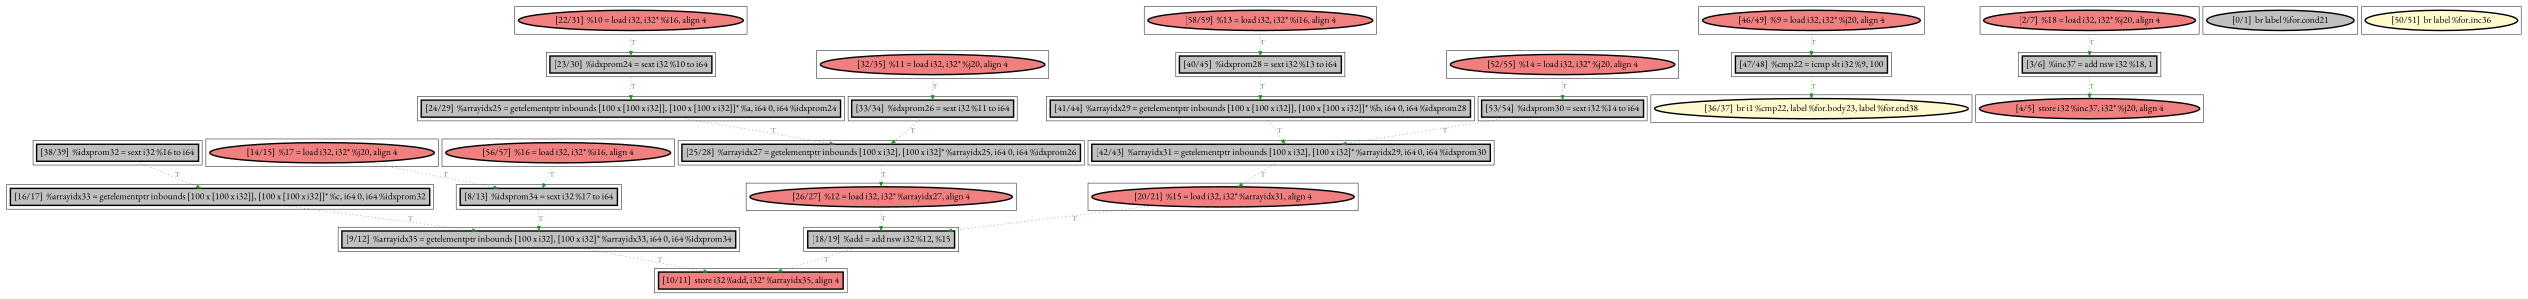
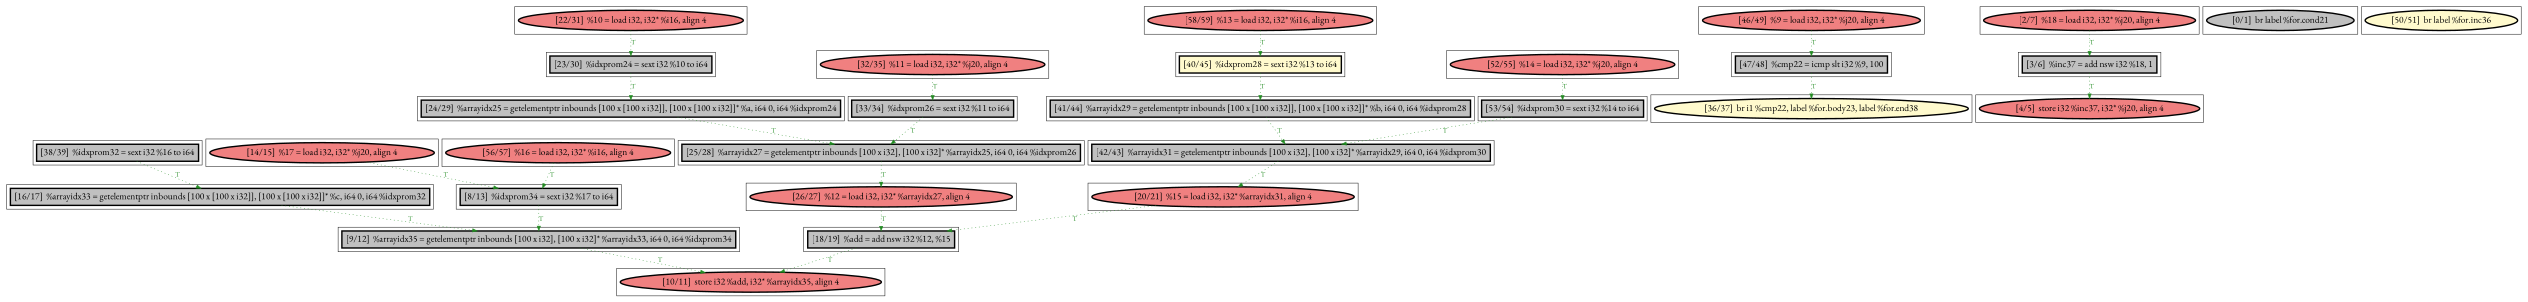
  digraph {
    fontname="EB Garamond"
    node [fillcolor=grey fontname="EB Garamond" fontsize=20 penwidth=3.0 shape=rectangle style=filled]
    edge [color=forestgreen fontcolor=forestgreen fontname="EB Garamond" style=dotted]
    n1 [label="[42/43]  %arrayidx31 = getelementptr inbounds [100 x i32], [100 x i32]* %arrayidx29, i64 0, i64 %idxprom30"]
-   n2 [label="[40/45]  %idxprom28 = sext i32 %13 to i64"]
+   n2 [fillcolor=lemonchiffon label="[40/45]  %idxprom28 = sext i32 %13 to i64"]
    n3 [fillcolor=lightcoral label="[58/59]  %13 = load i32, i32* %i16, align 4" shape=ellipse]
    n4 [label="[38/39]  %idxprom32 = sext i32 %16 to i64"]
    n5 [fillcolor=lightcoral label="[20/21]  %15 = load i32, i32* %arrayidx31, align 4" shape=ellipse]
    n6 [label="[41/44]  %arrayidx29 = getelementptr inbounds [100 x [100 x i32]], [100 x [100 x i32]]* %b, i64 0, i64 %idxprom28"]
    n7 [label="[23/30]  %idxprom24 = sext i32 %10 to i64"]
    n8 [fillcolor=lightcoral label="[26/27]  %12 = load i32, i32* %arrayidx27, align 4" shape=ellipse]
    n9 [fillcolor=lemonchiffon label="[36/37]  br i1 %cmp22, label %for.body23, label %for.end38" shape=ellipse]
    n10 [label="[53/54]  %idxprom30 = sext i32 %14 to i64"]
    n11 [label="[9/12]  %arrayidx35 = getelementptr inbounds [100 x i32], [100 x i32]* %arrayidx33, i64 0, i64 %idxprom34"]
    n12 [fillcolor=lightcoral label="[22/31]  %10 = load i32, i32* %i16, align 4" shape=ellipse]
    n13 [label="[16/17]  %arrayidx33 = getelementptr inbounds [100 x [100 x i32]], [100 x [100 x i32]]* %c, i64 0, i64 %idxprom32"]
    n14 [fillcolor=lightcoral label="[14/15]  %17 = load i32, i32* %j20, align 4" shape=ellipse]
    n15 [label="[18/19]  %add = add nsw i32 %12, %15"]
    n16 [label="[8/13]  %idxprom34 = sext i32 %17 to i64"]
    n17 [fillcolor=lightcoral label="[2/7]  %18 = load i32, i32* %j20, align 4" shape=ellipse]
    n18 [fillcolor=lightcoral label="[4/5]  store i32 %inc37, i32* %j20, align 4" shape=ellipse]
    n19 [label="[0/1]  br label %for.cond21" shape=ellipse]
    n20 [label="[3/6]  %inc37 = add nsw i32 %18, 1"]
    n21 [fillcolor=lightcoral label="[52/55]  %14 = load i32, i32* %j20, align 4" shape=ellipse]
    n22 [label="[47/48]  %cmp22 = icmp slt i32 %9, 100"]
    n23 [label="[24/29]  %arrayidx25 = getelementptr inbounds [100 x [100 x i32]], [100 x [100 x i32]]* %a, i64 0, i64 %idxprom24"]
    n24 [label="[33/34]  %idxprom26 = sext i32 %11 to i64"]
    n25 [fillcolor=lightcoral label="[46/49]  %9 = load i32, i32* %j20, align 4" shape=ellipse]
    n26 [fillcolor=lightcoral label="[56/57]  %16 = load i32, i32* %i16, align 4" shape=ellipse]
    n27 [label="[25/28]  %arrayidx27 = getelementptr inbounds [100 x i32], [100 x i32]* %arrayidx25, i64 0, i64 %idxprom26"]
    n28 [fillcolor=lemonchiffon label="[50/51]  br label %for.inc36" shape=ellipse]
-   n29 [fillcolor=lightcoral label="[10/11]  store i32 %add, i32* %arrayidx35, align 4" shape=box]
+   n29 [fillcolor=lightcoral label="[10/11]  store i32 %add, i32* %arrayidx35, align 4" shape=ellipse]
    n30 [fillcolor=lightcoral label="[32/35]  %11 = load i32, i32* %j20, align 4" shape=ellipse]
    subgraph cluster_1 {
      n1
    }
    subgraph cluster_2 {
      n2
    }
    subgraph cluster_3 {
      n3
    }
    subgraph cluster_4 {
      n4
    }
    subgraph cluster_5 {
      n5
    }
    subgraph cluster_6 {
      n6
    }
    subgraph cluster_7 {
      n7
    }
    subgraph cluster_8 {
      n8
    }
    subgraph cluster_9 {
      n9
    }
    subgraph cluster_10 {
      n10
    }
    subgraph cluster_11 {
      n11
    }
    subgraph cluster_12 {
      n12
    }
    subgraph cluster_13 {
      n13
    }
    subgraph cluster_14 {
      n14
    }
    subgraph cluster_15 {
      n15
    }
    subgraph cluster_16 {
      n16
    }
    subgraph cluster_17 {
      n17
    }
    subgraph cluster_18 {
      n18
    }
    subgraph cluster_19 {
      n19
    }
    subgraph cluster_20 {
      n20
    }
    subgraph cluster_21 {
      n21
    }
    subgraph cluster_22 {
      n22
    }
    subgraph cluster_23 {
      n23
    }
    subgraph cluster_24 {
      n24
    }
    subgraph cluster_25 {
      n25
    }
    subgraph cluster_26 {
      n26
    }
    subgraph cluster_27 {
      n27
    }
    subgraph cluster_28 {
      n28
    }
    subgraph cluster_29 {
      n29
    }
    subgraph cluster_30 {
      n30
    }
    n1 -> n5 [label=T]
    n2 -> n6 [label=T]
    n3 -> n2 [label=T]
    n4 -> n13 [label=T]
    n5 -> n15 [label=T]
    n6 -> n1 [label=T]
    n7 -> n23 [label=T]
    n8 -> n15 [label=T]
    n10 -> n1 [label=T]
    n11 -> n29 [label=T]
    n12 -> n7 [label=T]
    n13 -> n11 [label=T]
    n14 -> n16 [label=T]
    n15 -> n29 [label=T]
    n16 -> n11 [label=T]
    n17 -> n20 [label=T]
    n20 -> n18 [label=T]
    n21 -> n10 [label=T]
    n22 -> n9 [label=T]
    n23 -> n27 [label=T]
    n24 -> n27 [label=T]
    n25 -> n22 [label=T]
    n26 -> n16 [label=T]
    n27 -> n8 [label=T]
    n30 -> n24 [label=T]
  }
